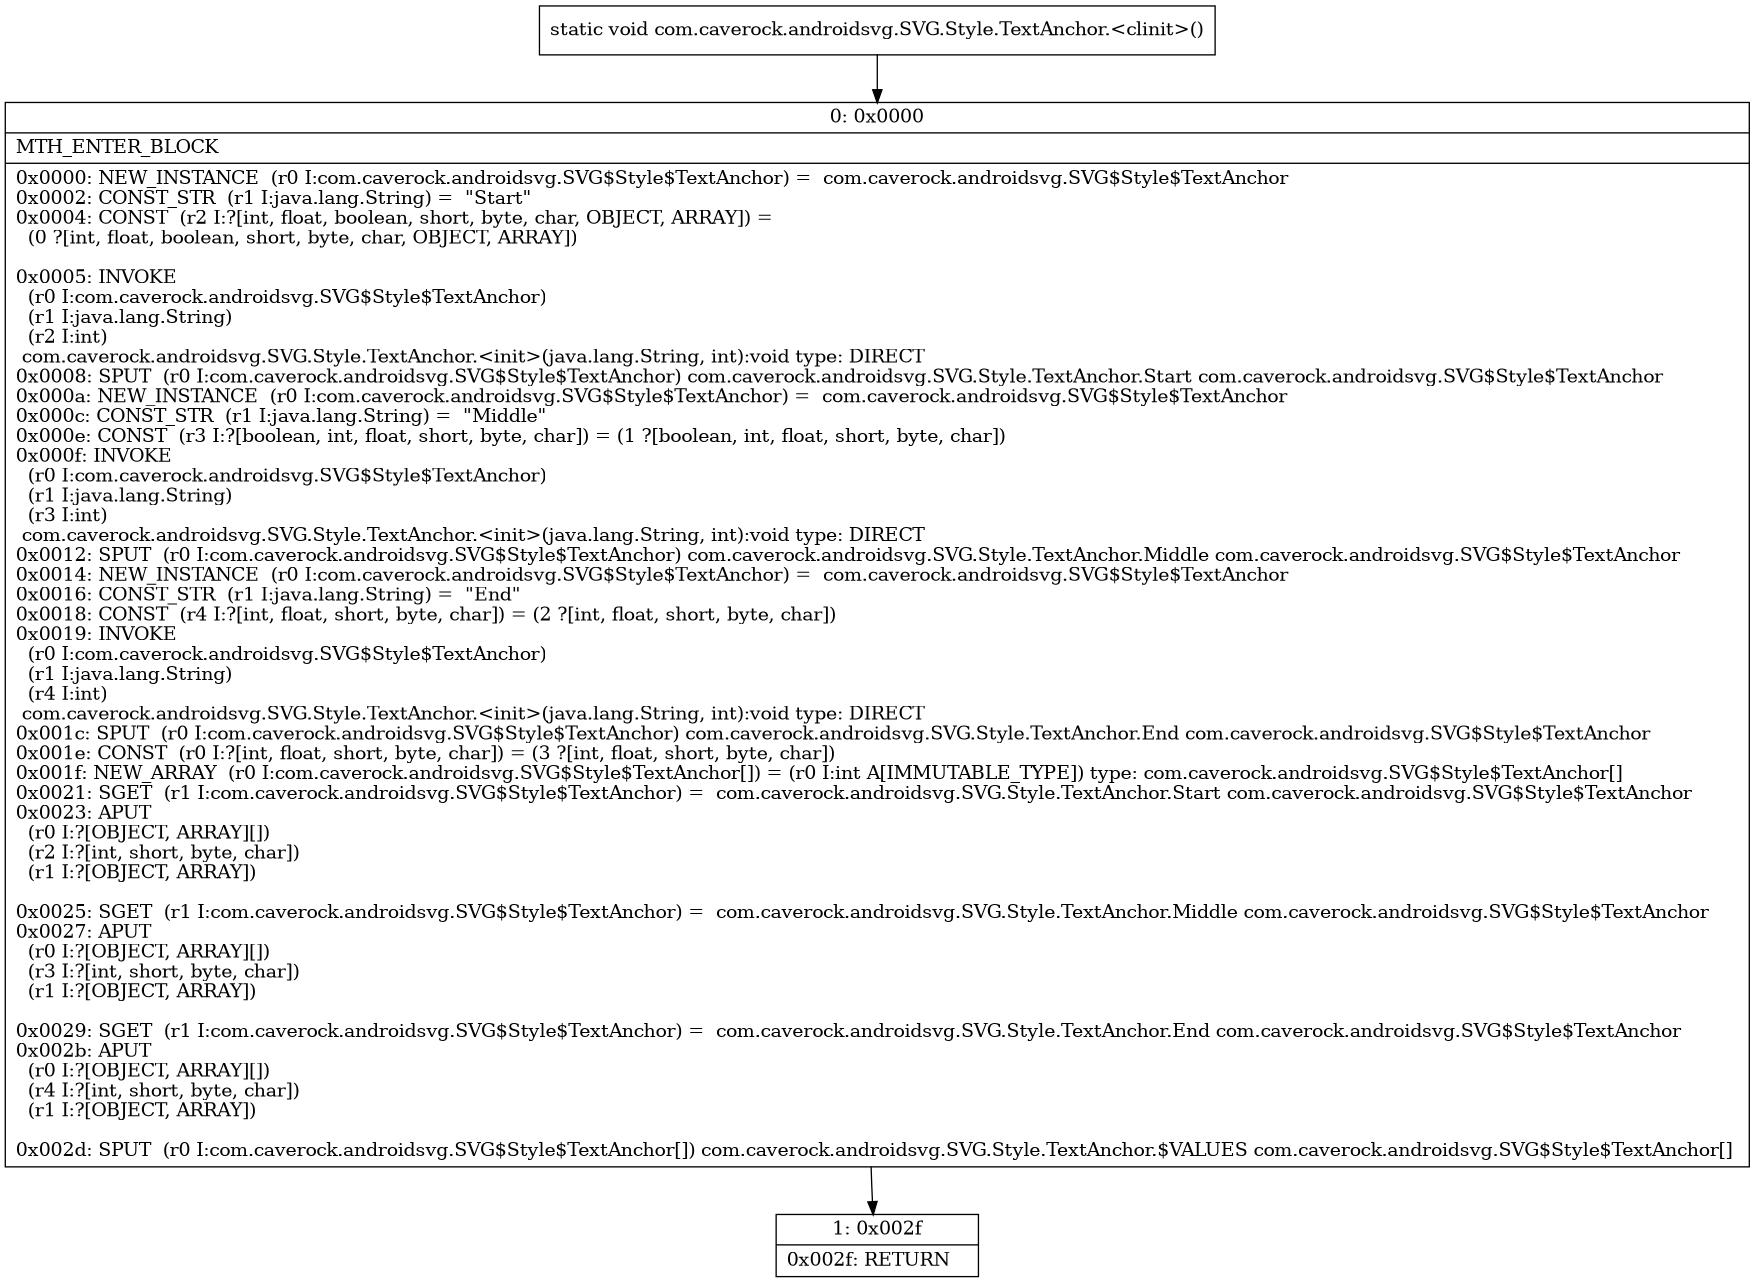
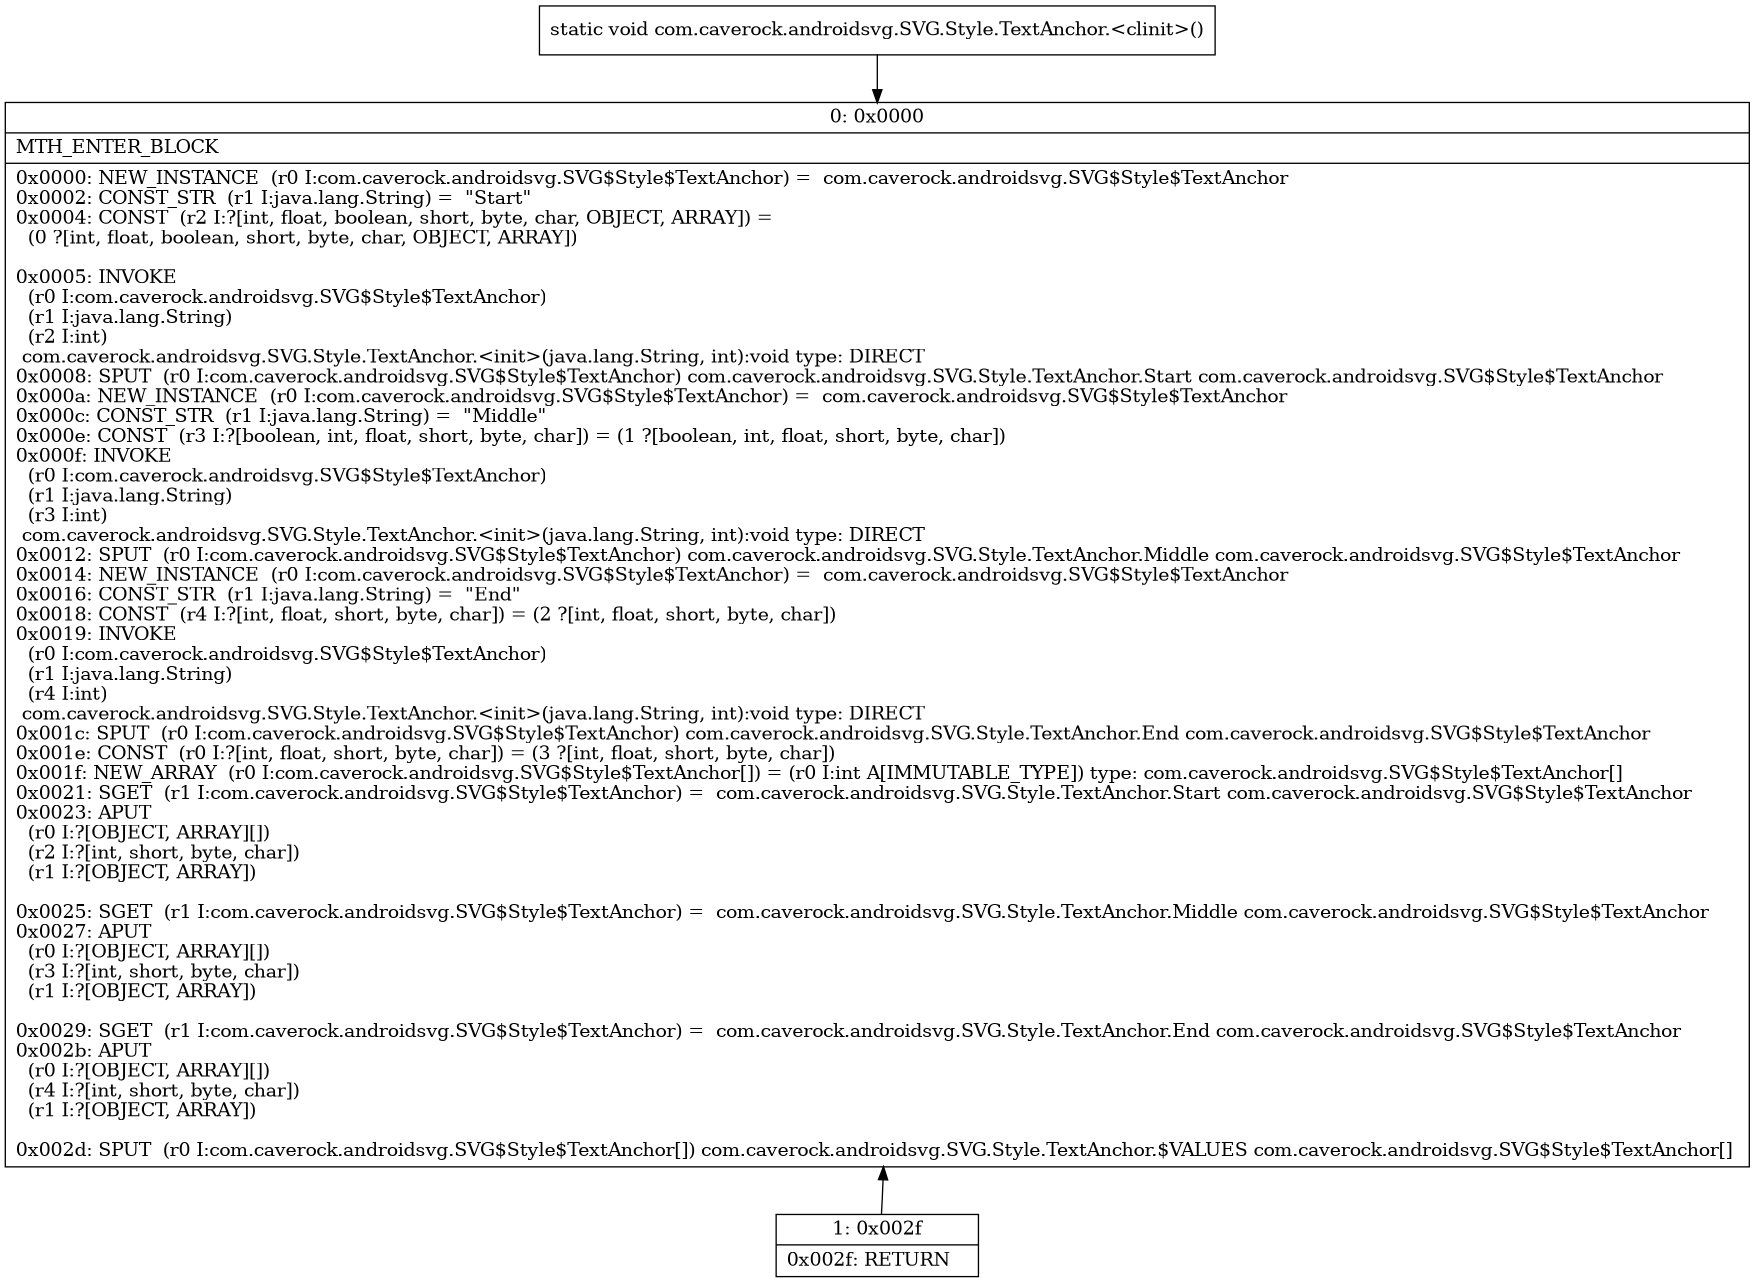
  digraph {
    node [shape=record]
    n1 [label="{0\:\ 0x0000|MTH_ENTER_BLOCK\l|0x0000: NEW_INSTANCE  (r0 I:com.caverock.androidsvg.SVG$Style$TextAnchor) =  com.caverock.androidsvg.SVG$Style$TextAnchor \l0x0002: CONST_STR  (r1 I:java.lang.String) =  \"Start\" \l0x0004: CONST  (r2 I:?[int, float, boolean, short, byte, char, OBJECT, ARRAY]) = \l  (0 ?[int, float, boolean, short, byte, char, OBJECT, ARRAY])\l \l0x0005: INVOKE  \l  (r0 I:com.caverock.androidsvg.SVG$Style$TextAnchor)\l  (r1 I:java.lang.String)\l  (r2 I:int)\l com.caverock.androidsvg.SVG.Style.TextAnchor.\<init\>(java.lang.String, int):void type: DIRECT \l0x0008: SPUT  (r0 I:com.caverock.androidsvg.SVG$Style$TextAnchor) com.caverock.androidsvg.SVG.Style.TextAnchor.Start com.caverock.androidsvg.SVG$Style$TextAnchor \l0x000a: NEW_INSTANCE  (r0 I:com.caverock.androidsvg.SVG$Style$TextAnchor) =  com.caverock.androidsvg.SVG$Style$TextAnchor \l0x000c: CONST_STR  (r1 I:java.lang.String) =  \"Middle\" \l0x000e: CONST  (r3 I:?[boolean, int, float, short, byte, char]) = (1 ?[boolean, int, float, short, byte, char]) \l0x000f: INVOKE  \l  (r0 I:com.caverock.androidsvg.SVG$Style$TextAnchor)\l  (r1 I:java.lang.String)\l  (r3 I:int)\l com.caverock.androidsvg.SVG.Style.TextAnchor.\<init\>(java.lang.String, int):void type: DIRECT \l0x0012: SPUT  (r0 I:com.caverock.androidsvg.SVG$Style$TextAnchor) com.caverock.androidsvg.SVG.Style.TextAnchor.Middle com.caverock.androidsvg.SVG$Style$TextAnchor \l0x0014: NEW_INSTANCE  (r0 I:com.caverock.androidsvg.SVG$Style$TextAnchor) =  com.caverock.androidsvg.SVG$Style$TextAnchor \l0x0016: CONST_STR  (r1 I:java.lang.String) =  \"End\" \l0x0018: CONST  (r4 I:?[int, float, short, byte, char]) = (2 ?[int, float, short, byte, char]) \l0x0019: INVOKE  \l  (r0 I:com.caverock.androidsvg.SVG$Style$TextAnchor)\l  (r1 I:java.lang.String)\l  (r4 I:int)\l com.caverock.androidsvg.SVG.Style.TextAnchor.\<init\>(java.lang.String, int):void type: DIRECT \l0x001c: SPUT  (r0 I:com.caverock.androidsvg.SVG$Style$TextAnchor) com.caverock.androidsvg.SVG.Style.TextAnchor.End com.caverock.androidsvg.SVG$Style$TextAnchor \l0x001e: CONST  (r0 I:?[int, float, short, byte, char]) = (3 ?[int, float, short, byte, char]) \l0x001f: NEW_ARRAY  (r0 I:com.caverock.androidsvg.SVG$Style$TextAnchor[]) = (r0 I:int A[IMMUTABLE_TYPE]) type: com.caverock.androidsvg.SVG$Style$TextAnchor[] \l0x0021: SGET  (r1 I:com.caverock.androidsvg.SVG$Style$TextAnchor) =  com.caverock.androidsvg.SVG.Style.TextAnchor.Start com.caverock.androidsvg.SVG$Style$TextAnchor \l0x0023: APUT  \l  (r0 I:?[OBJECT, ARRAY][])\l  (r2 I:?[int, short, byte, char])\l  (r1 I:?[OBJECT, ARRAY])\l \l0x0025: SGET  (r1 I:com.caverock.androidsvg.SVG$Style$TextAnchor) =  com.caverock.androidsvg.SVG.Style.TextAnchor.Middle com.caverock.androidsvg.SVG$Style$TextAnchor \l0x0027: APUT  \l  (r0 I:?[OBJECT, ARRAY][])\l  (r3 I:?[int, short, byte, char])\l  (r1 I:?[OBJECT, ARRAY])\l \l0x0029: SGET  (r1 I:com.caverock.androidsvg.SVG$Style$TextAnchor) =  com.caverock.androidsvg.SVG.Style.TextAnchor.End com.caverock.androidsvg.SVG$Style$TextAnchor \l0x002b: APUT  \l  (r0 I:?[OBJECT, ARRAY][])\l  (r4 I:?[int, short, byte, char])\l  (r1 I:?[OBJECT, ARRAY])\l \l0x002d: SPUT  (r0 I:com.caverock.androidsvg.SVG$Style$TextAnchor[]) com.caverock.androidsvg.SVG.Style.TextAnchor.$VALUES com.caverock.androidsvg.SVG$Style$TextAnchor[] \l}"]
    n2 [label="{1\:\ 0x002f|0x002f: RETURN   \l}"]
    n3 [label="{static void com.caverock.androidsvg.SVG.Style.TextAnchor.\<clinit\>() }"]
-   n1 -> n2
+   n2 -> n1
    n3 -> n1
  }
